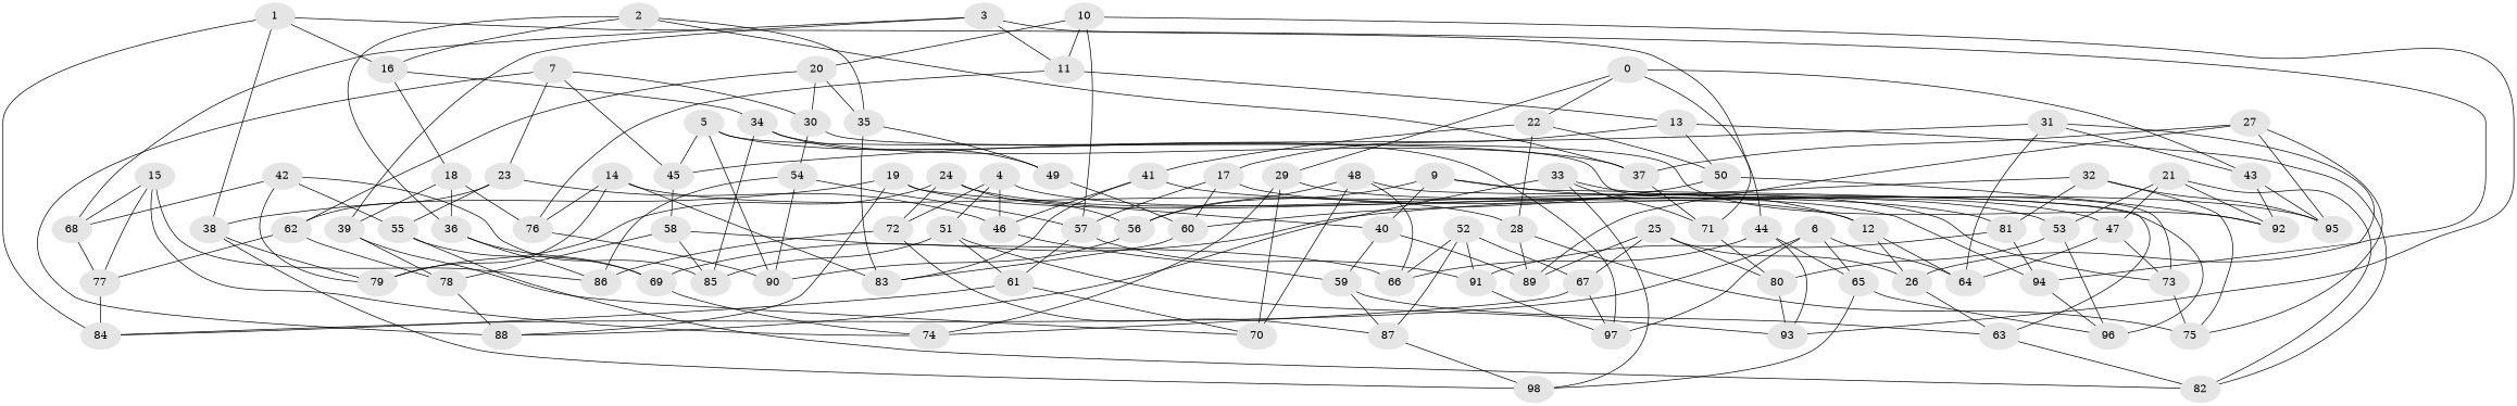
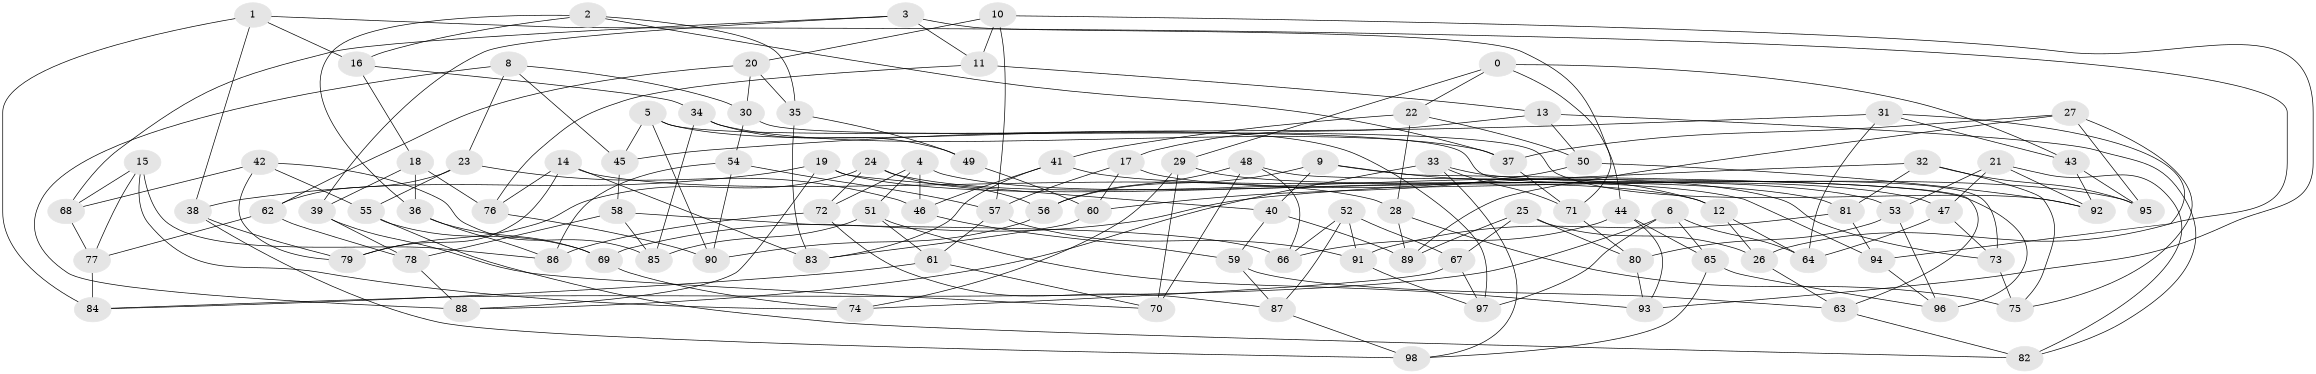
  graph {
    node [color=gray90 style=filled]
    1
    16
    26
    38
    84
    18
    34
    63
    79
    98
    2
    35
    36
    37
    83
    49
    86
    69
    71
    3
    11
    39
    68
    13
    76
    70
    78
    77
    80
    4
    12
    46
    51
    72
    64
    59
    93
    85
    61
    87
    5
    45
    73
    90
    97
    58
    75
    6
    65
    96
-   7
+   7 [label=8]
    23
    30
    88
    62
    55
    92
    54
    n59 [label=0]
    22
    29
    43
    44
    50
    28
    41
    74
    53
    95
    66
    9
    40
    56
    89
    82
    10
    20
    57
    91
    17
    47
    60
    14
    15
    19
    94
    21
    81
    24
    25
    67
    27
    31
    32
    33
    42
    48
    52
    1 -- 16
    1 -- 26
    1 -- 38
    1 -- 84
    16 -- 18
    16 -- 34
    26 -- 63
    38 -- 79
    38 -- 98
    18 -- 36
    18 -- 39
    18 -- 76
    34 -- 37
    34 -- 49
    34 -- 85
    63 -- 82
    2 -- 16
    2 -- 35
    2 -- 36
    2 -- 37
    35 -- 83
    35 -- 49
    36 -- 86
    36 -- 69
    37 -- 71
    49 -- 60
    69 -- 74
    71 -- 80
    3 -- 71
    3 -- 11
    3 -- 39
    3 -- 68
    11 -- 13
    11 -- 76
    39 -- 70
    39 -- 78
    68 -- 77
    13 -- 50
    13 -- 82
    13 -- 17
    76 -- 90
    78 -- 88
    77 -- 84
    80 -- 93
    4 -- 12
    4 -- 46
    4 -- 51
    4 -- 72
    12 -- 26
    12 -- 64
    46 -- 59
    51 -- 93
    51 -- 85
    51 -- 61
    72 -- 86
    72 -- 87
    59 -- 63
    59 -- 87
    61 -- 84
    61 -- 70
    87 -- 98
    5 -- 45
    5 -- 73
    5 -- 90
    5 -- 97
    45 -- 58
    73 -- 75
    58 -- 78
    58 -- 85
    58 -- 66
    6 -- 84
    6 -- 64
    6 -- 97
    6 -- 65
    65 -- 98
    65 -- 96
    7 -- 45
    7 -- 23
    7 -- 30
    7 -- 88
    23 -- 46
    23 -- 62
    23 -- 55
    30 -- 92
    30 -- 54
    62 -- 78
    62 -- 77
    55 -- 69
    55 -- 82
    54 -- 86
    54 -- 90
    54 -- 57
    n59 -- 22
    n59 -- 29
    n59 -- 43
    n59 -- 44
    22 -- 50
    22 -- 28
    22 -- 41
    29 -- 70
    29 -- 74
    29 -- 53
    43 -- 92
    43 -- 95
    44 -- 93
    44 -- 65
    44 -- 66
    50 -- 92
    50 -- 60
    28 -- 75
    28 -- 89
    41 -- 83
    41 -- 46
    41 -- 81
    53 -- 80
    53 -- 96
    9 -- 63
    9 -- 12
    9 -- 40
    9 -- 56
    40 -- 59
    40 -- 89
    56 -- 90
    10 -- 11
    10 -- 93
    10 -- 20
    10 -- 57
    20 -- 35
    20 -- 30
    20 -- 62
    57 -- 61
    57 -- 91
    91 -- 97
    17 -- 57
    17 -- 47
    17 -- 60
    47 -- 64
    47 -- 73
    60 -- 83
    14 -- 79
    14 -- 83
    14 -- 76
    14 -- 28
    15 -- 86
    15 -- 68
    15 -- 77
    15 -- 74
    19 -- 38
    19 -- 88
    19 -- 40
    19 -- 94
    94 -- 96
    21 -- 92
    21 -- 53
    21 -- 82
    21 -- 47
    81 -- 91
    81 -- 94
    24 -- 79
    24 -- 72
    24 -- 73
    24 -- 56
    25 -- 26
    25 -- 80
    25 -- 89
    25 -- 67
    67 -- 97
    67 -- 74
    27 -- 37
    27 -- 75
    27 -- 95
    27 -- 89
    31 -- 64
    31 -- 45
    31 -- 43
    31 -- 94
    32 -- 69
    32 -- 75
    32 -- 95
    32 -- 81
    33 -- 98
    33 -- 71
    33 -- 88
    33 -- 95
    42 -- 79
    42 -- 68
    42 -- 85
    42 -- 55
    48 -- 70
    48 -- 96
    48 -- 66
    48 -- 56
    52 -- 87
    52 -- 66
    52 -- 91
    52 -- 67
  }
